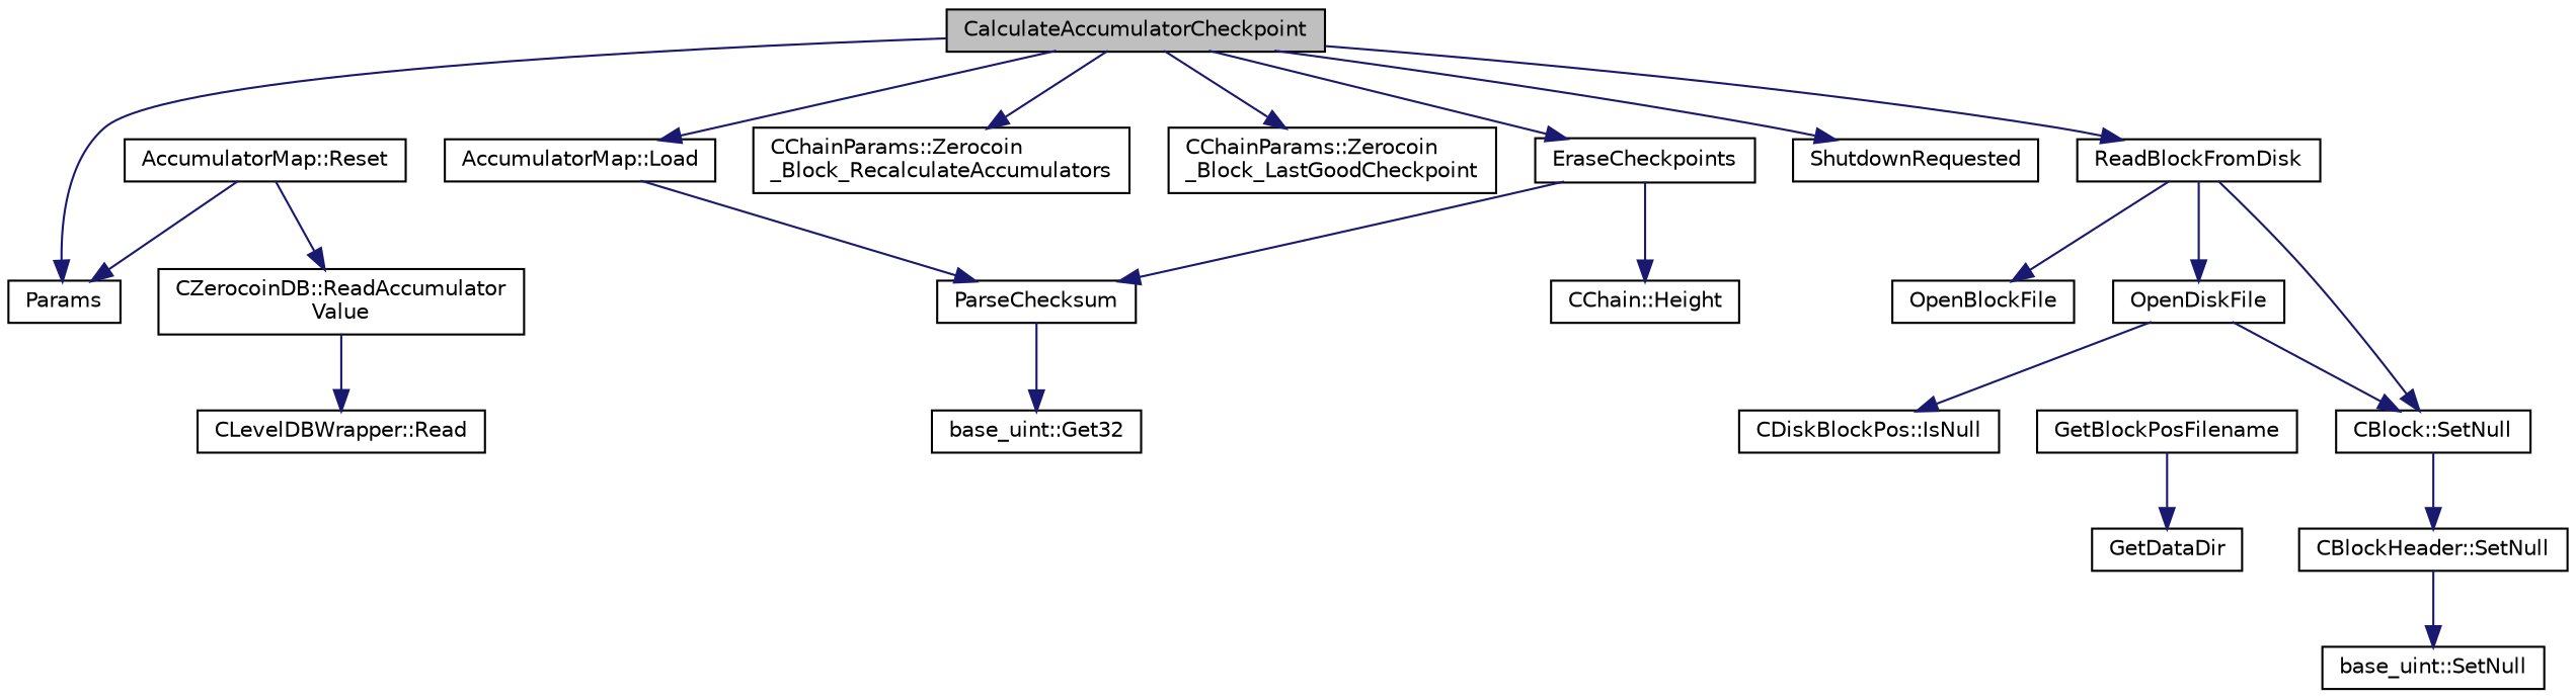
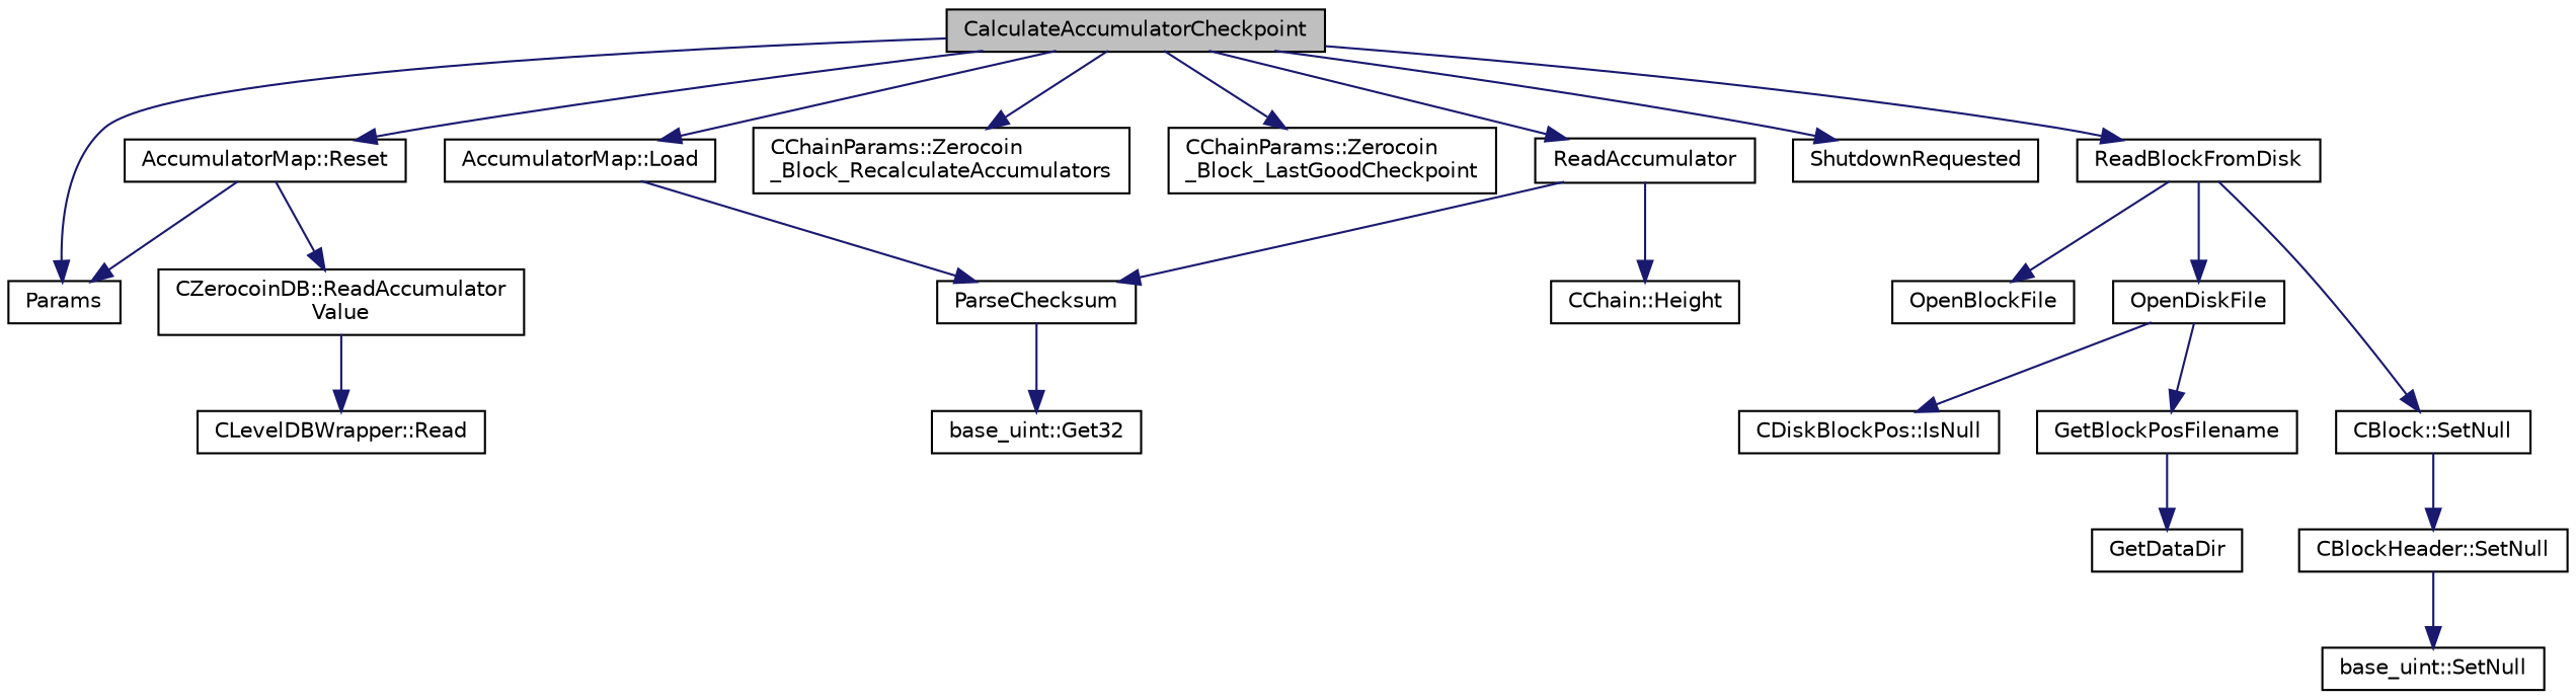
  digraph {
    rankdir=TB
    node [color=black fillcolor=white fontname=Helvetica fontsize=10 shape=record style=filled]
    edge [color=midnightblue fontname=Helvetica fontsize=10 labelfontname=Helvetica labelfontsize=10 style=solid]
    n1 [fillcolor=grey75 fontcolor=black height=0.2 label=CalculateAccumulatorCheckpoint width=0.4]
    n2 [height=0.2 label=Params width=0.4]
    n3 [height=0.2 label="AccumulatorMap::Load" width=0.4]
    n4 [height=0.2 label="AccumulatorMap::Reset" width=0.4]
    n5 [height=0.2 label="CChainParams::Zerocoin\l_Block_RecalculateAccumulators" width=0.4]
    n6 [height=0.2 label="CChainParams::Zerocoin\l_Block_LastGoodCheckpoint" width=0.4]
-   n7 [height=0.2 label=EraseCheckpoints width=0.4]
+   n7 [height=0.2 label=ReadAccumulator width=0.4]
    n8 [height=0.2 label=ShutdownRequested width=0.4]
    n9 [height=0.2 label=ReadBlockFromDisk width=0.4]
    n10 [height=0.2 label=ParseChecksum width=0.4]
    n11 [height=0.2 label="CZerocoinDB::ReadAccumulator\lValue" width=0.4]
    n12 [height=0.2 label="CChain::Height" width=0.4]
    n13 [height=0.2 label="CBlock::SetNull" width=0.4]
    n14 [height=0.2 label=OpenBlockFile width=0.4]
    n15 [height=0.2 label=OpenDiskFile width=0.4]
    n16 [height=0.2 label="base_uint::Get32" width=0.4]
    n17 [height=0.2 label="CLevelDBWrapper::Read" width=0.4]
    n18 [height=0.2 label="CBlockHeader::SetNull" width=0.4]
    n19 [height=0.2 label="base_uint::SetNull" width=0.4]
    n20 [height=0.2 label="CDiskBlockPos::IsNull" width=0.4]
    n21 [height=0.2 label=GetBlockPosFilename width=0.4]
    n22 [height=0.2 label=GetDataDir width=0.4]
    n1 -> n2
    n1 -> n3
+   n1 -> n4
    n1 -> n5
    n1 -> n6
    n1 -> n7
    n1 -> n8
    n1 -> n9
    n3 -> n10
    n4 -> n2
    n4 -> n11
    n7 -> n10
    n7 -> n12
    n9 -> n13
    n9 -> n14
    n9 -> n15
    n10 -> n16
    n11 -> n17
    n13 -> n18
    n15 -> n20
-   n15 -> n13
+   n15 -> n21
    n18 -> n19
    n21 -> n22
  }
